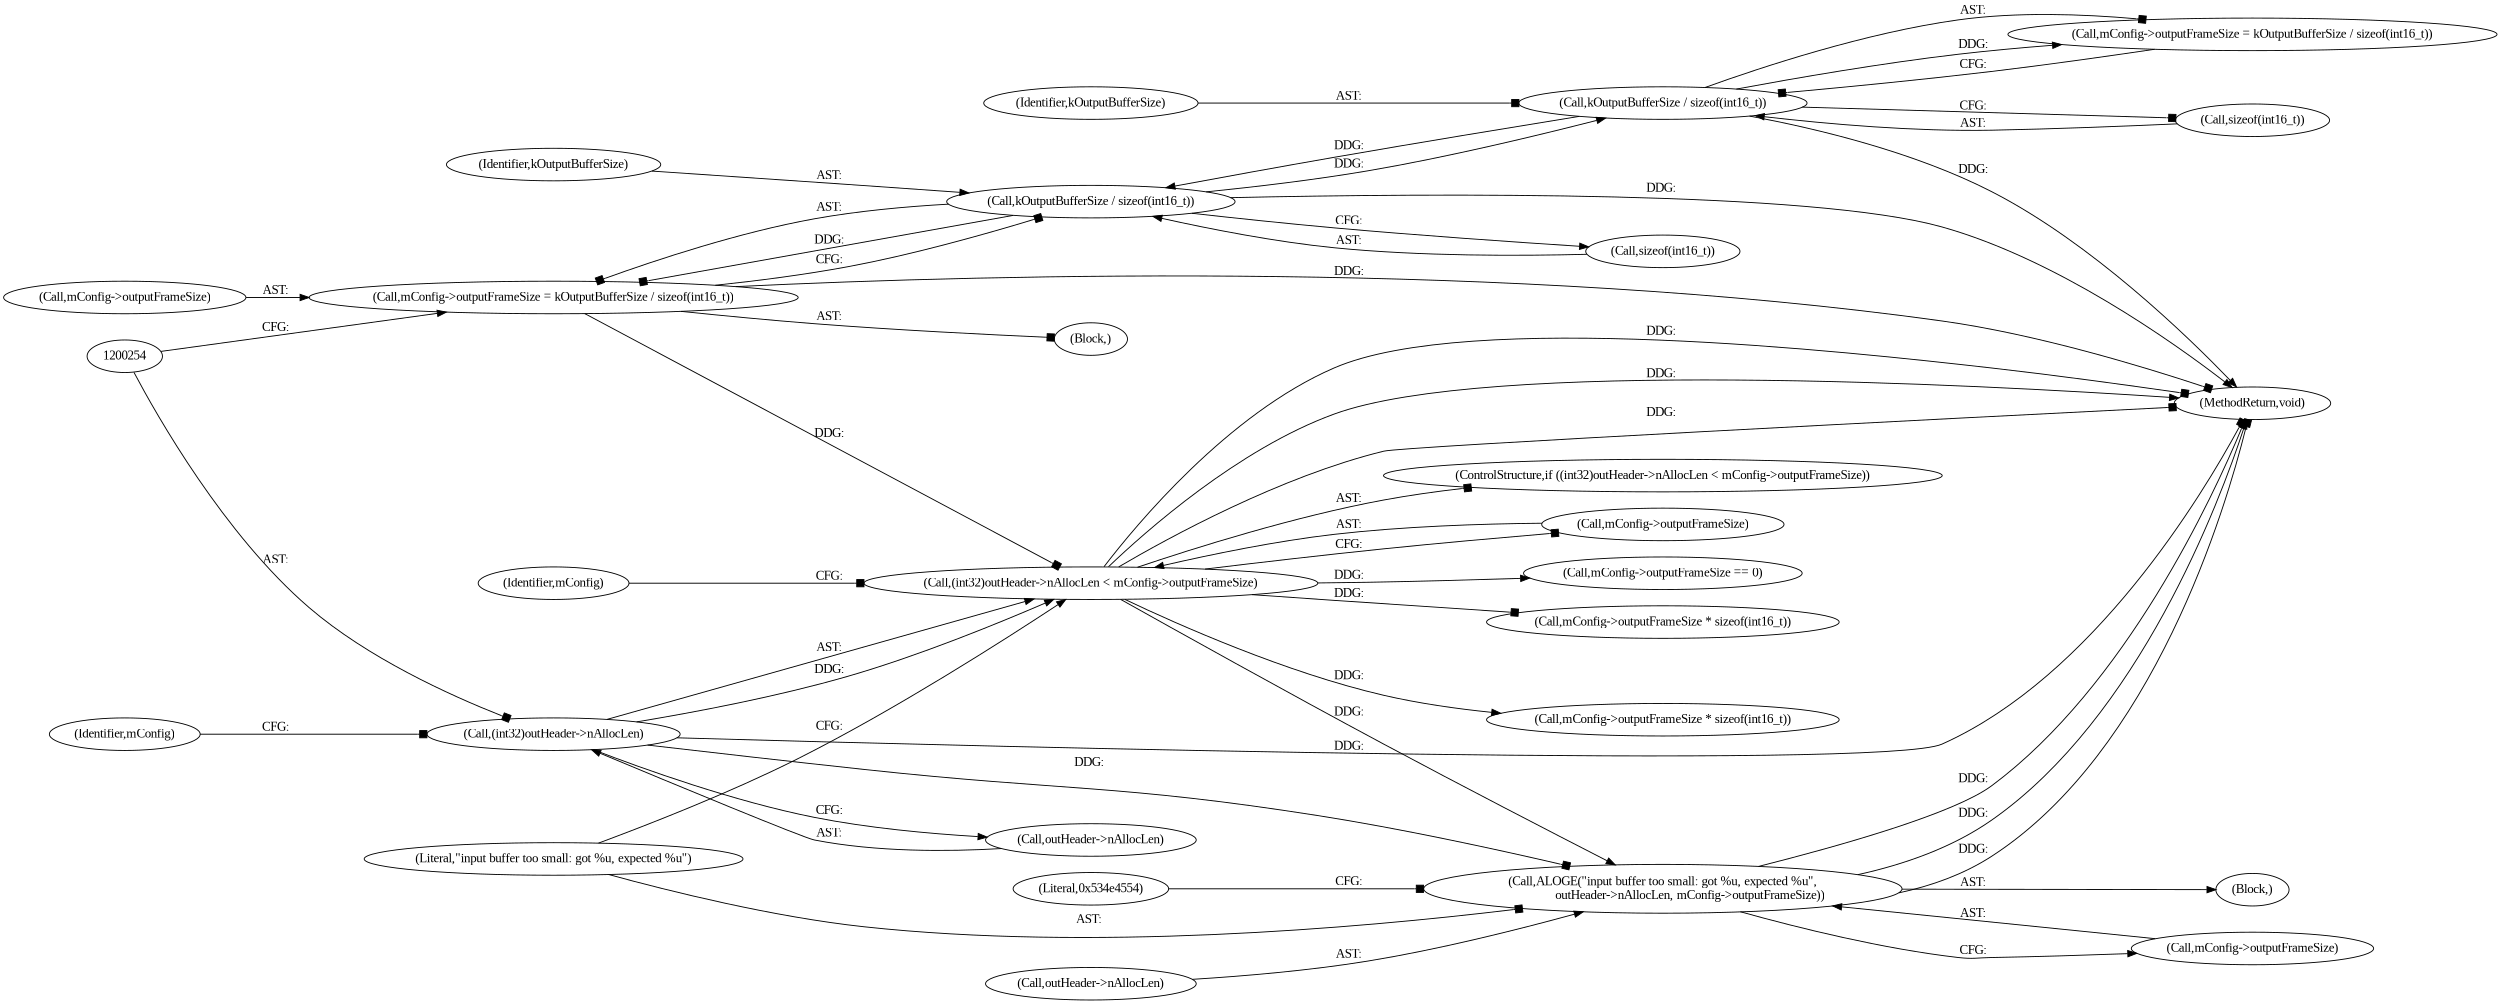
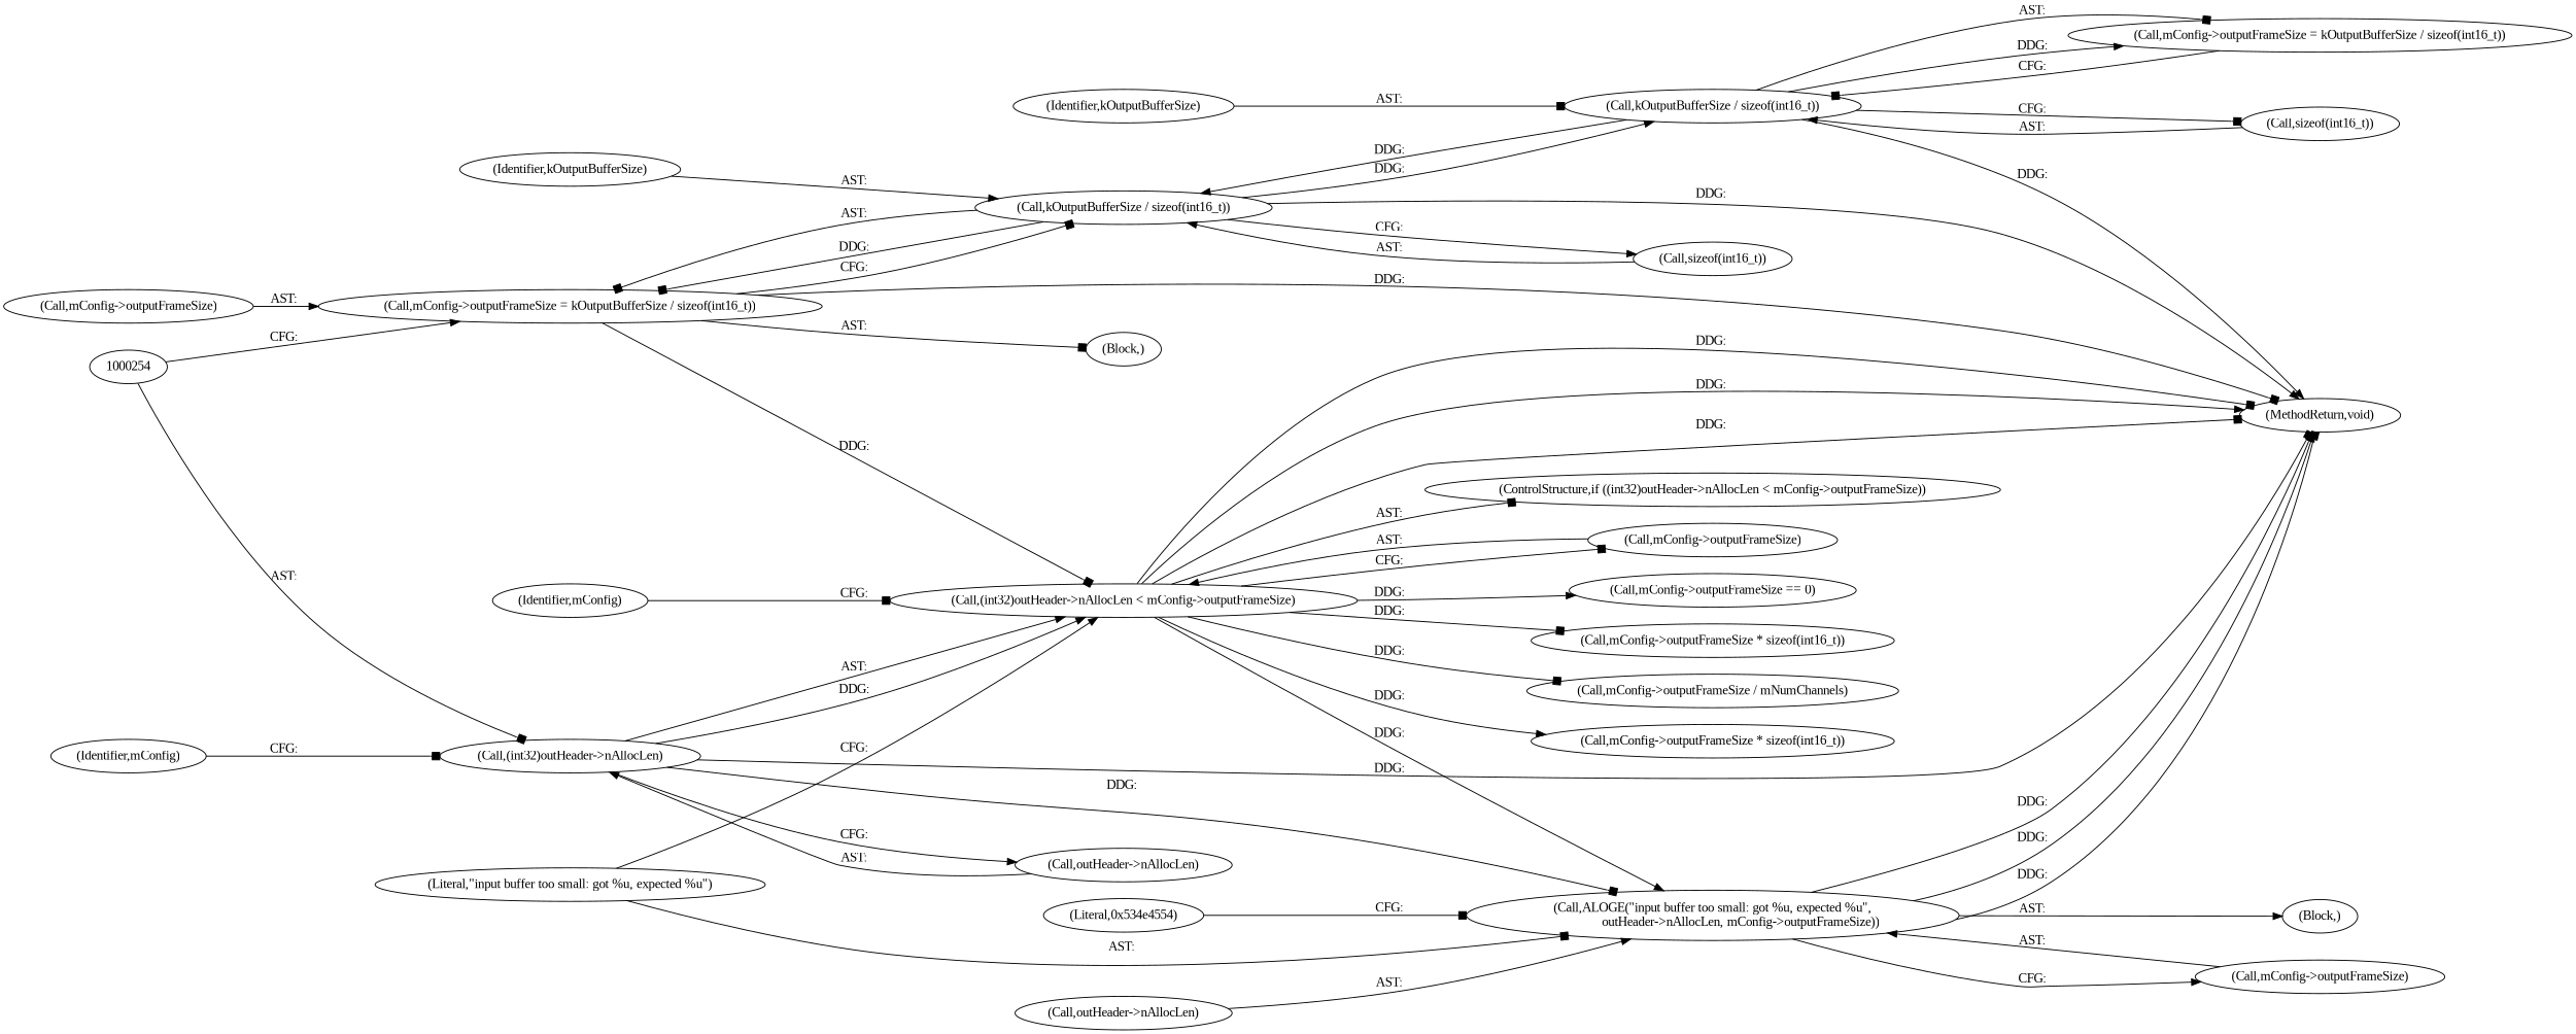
  digraph {
    fontname="Liberation Serif"
    rankdir=LR
    node [fontname="Liberation Serif"]
    edge [arrowhead=normal fontname="Liberation Serif"]
    n1 [label="(Call,ALOGE(\"input buffer too small: got %u, expected %u\",\n                outHeader->nAllocLen, mConfig->outputFrameSize))"]
    n2 [label="(MethodReturn,void)"]
    n3 [label="(Call,mConfig->outputFrameSize)"]
    n4 [label="(Block,)"]
    n5 [label="(Call,(int32)outHeader->nAllocLen)"]
    n6 [label="(Call,(int32)outHeader->nAllocLen < mConfig->outputFrameSize)"]
    n7 [label="(Call,outHeader->nAllocLen)"]
    n8 [label="(ControlStructure,if ((int32)outHeader->nAllocLen < mConfig->outputFrameSize))"]
    n9 [label="(Call,mConfig->outputFrameSize)"]
    n10 [label="(Call,mConfig->outputFrameSize == 0)"]
    n11 [label="(Call,mConfig->outputFrameSize * sizeof(int16_t))"]
+   n12 [label="(Call,mConfig->outputFrameSize / mNumChannels)"]
    n13 [label="(Call,mConfig->outputFrameSize * sizeof(int16_t))"]
    n14 [label="(Call,mConfig->outputFrameSize = kOutputBufferSize / sizeof(int16_t))"]
    n15 [label="(Call,kOutputBufferSize / sizeof(int16_t))"]
    n16 [label="(Block,)"]
    n17 [label="(Call,kOutputBufferSize / sizeof(int16_t))"]
    n18 [label="(Call,sizeof(int16_t))"]
    n19 [label="(Call,mConfig->outputFrameSize = kOutputBufferSize / sizeof(int16_t))"]
    n20 [label="(Call,sizeof(int16_t))"]
    n21 [label="(Identifier,mConfig)"]
    n22 [label="(Literal,\"input buffer too small: got %u, expected %u\")"]
    n23 [label="(Literal,0x534e4554)"]
    n24 [label="(Identifier,kOutputBufferSize)"]
    n25 [label="(Call,mConfig->outputFrameSize)"]
    n26 [label="(Call,outHeader->nAllocLen)"]
    n27 [label="(Identifier,kOutputBufferSize)"]
    n28 [label="(Identifier,mConfig)"]
-   1000254 [label=1200254]
+   1000254
    n1 -> n2 [label="DDG: "]
    n1 -> n2 [label="DDG: "]
    n1 -> n2 [arrowhead=box label="DDG: "]
    n1 -> n3 [label="CFG: "]
    n1 -> n4 [label="AST: "]
    n3 -> n1 [label="AST: "]
    n5 -> n1 [arrowhead=box label="DDG: "]
    n5 -> n2 [arrowhead=box label="DDG: "]
    n5 -> n6 [label="AST: "]
    n5 -> n6 [label="DDG: "]
    n5 -> n7 [label="CFG: "]
    n6 -> n1 [label="DDG: "]
    n6 -> n2 [arrowhead=box label="DDG: "]
    n6 -> n2 [label="DDG: "]
    n6 -> n2 [arrowhead=box label="DDG: "]
    n6 -> n8 [arrowhead=box label="AST: "]
    n6 -> n9 [arrowhead=box label="CFG: "]
    n6 -> n10 [label="DDG: "]
    n6 -> n11 [arrowhead=box label="DDG: "]
+   n6 -> n12 [arrowhead=box label="DDG: "]
    n6 -> n13 [label="DDG: "]
    n7 -> n5 [label="AST: "]
    n9 -> n6 [label="AST: "]
    n14 -> n2 [arrowhead=box label="DDG: "]
    n14 -> n6 [arrowhead=box label="DDG: "]
    n14 -> n15 [arrowhead=box label="CFG: "]
    n14 -> n16 [arrowhead=box label="AST: "]
    n15 -> n2 [label="DDG: "]
    n15 -> n14 [arrowhead=box label="AST: "]
    n15 -> n14 [arrowhead=box label="DDG: "]
    n15 -> n17 [label="DDG: "]
    n15 -> n18 [label="CFG: "]
    n17 -> n2 [label="DDG: "]
    n17 -> n15 [label="DDG: "]
    n17 -> n19 [arrowhead=box label="AST: "]
    n17 -> n19 [label="DDG: "]
    n17 -> n20 [arrowhead=box label="CFG: "]
    n18 -> n15 [label="AST: "]
    n19 -> n17 [arrowhead=box label="CFG: "]
    n20 -> n17 [label="AST: "]
    n21 -> n6 [arrowhead=box label="CFG: "]
    n22 -> n1 [arrowhead=box label="AST: "]
    n22 -> n6 [label="CFG: "]
    n23 -> n1 [arrowhead=box label="CFG: "]
    n24 -> n15 [label="AST: "]
    n25 -> n14 [label="AST: "]
    n26 -> n1 [label="AST: "]
    n27 -> n17 [arrowhead=box label="AST: "]
    n28 -> n5 [arrowhead=box label="CFG: "]
    1000254 -> n5 [arrowhead=box label="AST: "]
    1000254 -> n14 [label="CFG: "]
  }
